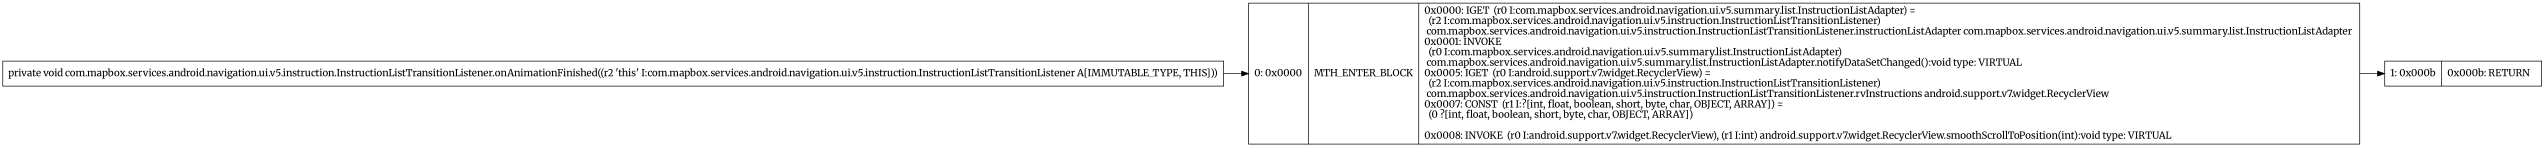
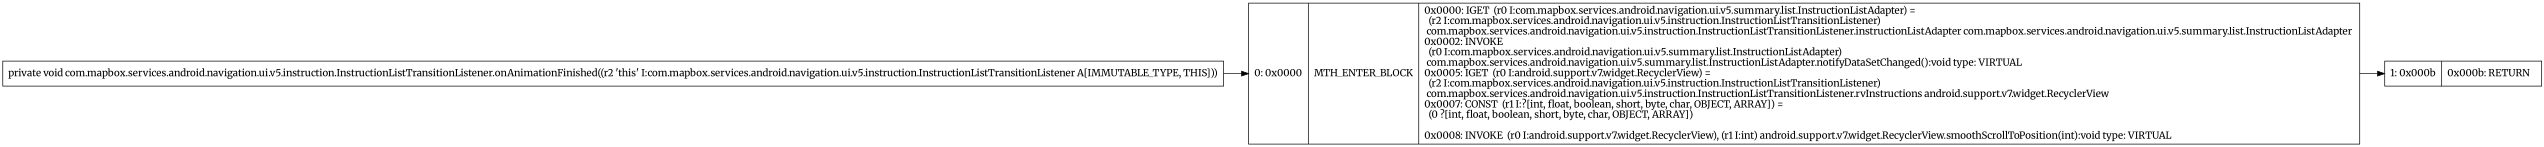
  digraph {
    rankdir=LR
    fontname=Merriweather
    node [shape=record fontname=Merriweather]
    edge [fontname=Merriweather]
-   n1 [label="{0\:\ 0x0000|MTH_ENTER_BLOCK\l|0x0000: IGET  (r0 I:com.mapbox.services.android.navigation.ui.v5.summary.list.InstructionListAdapter) = \l  (r2 I:com.mapbox.services.android.navigation.ui.v5.instruction.InstructionListTransitionListener)\l com.mapbox.services.android.navigation.ui.v5.instruction.InstructionListTransitionListener.instructionListAdapter com.mapbox.services.android.navigation.ui.v5.summary.list.InstructionListAdapter \l0x0001: INVOKE  \l  (r0 I:com.mapbox.services.android.navigation.ui.v5.summary.list.InstructionListAdapter)\l com.mapbox.services.android.navigation.ui.v5.summary.list.InstructionListAdapter.notifyDataSetChanged():void type: VIRTUAL \l0x0005: IGET  (r0 I:android.support.v7.widget.RecyclerView) = \l  (r2 I:com.mapbox.services.android.navigation.ui.v5.instruction.InstructionListTransitionListener)\l com.mapbox.services.android.navigation.ui.v5.instruction.InstructionListTransitionListener.rvInstructions android.support.v7.widget.RecyclerView \l0x0007: CONST  (r1 I:?[int, float, boolean, short, byte, char, OBJECT, ARRAY]) = \l  (0 ?[int, float, boolean, short, byte, char, OBJECT, ARRAY])\l \l0x0008: INVOKE  (r0 I:android.support.v7.widget.RecyclerView), (r1 I:int) android.support.v7.widget.RecyclerView.smoothScrollToPosition(int):void type: VIRTUAL \l}"]
+   n1 [label="{0\:\ 0x0000|MTH_ENTER_BLOCK\l|0x0000: IGET  (r0 I:com.mapbox.services.android.navigation.ui.v5.summary.list.InstructionListAdapter) = \l  (r2 I:com.mapbox.services.android.navigation.ui.v5.instruction.InstructionListTransitionListener)\l com.mapbox.services.android.navigation.ui.v5.instruction.InstructionListTransitionListener.instructionListAdapter com.mapbox.services.android.navigation.ui.v5.summary.list.InstructionListAdapter \l0x0002: INVOKE  \l  (r0 I:com.mapbox.services.android.navigation.ui.v5.summary.list.InstructionListAdapter)\l com.mapbox.services.android.navigation.ui.v5.summary.list.InstructionListAdapter.notifyDataSetChanged():void type: VIRTUAL \l0x0005: IGET  (r0 I:android.support.v7.widget.RecyclerView) = \l  (r2 I:com.mapbox.services.android.navigation.ui.v5.instruction.InstructionListTransitionListener)\l com.mapbox.services.android.navigation.ui.v5.instruction.InstructionListTransitionListener.rvInstructions android.support.v7.widget.RecyclerView \l0x0007: CONST  (r1 I:?[int, float, boolean, short, byte, char, OBJECT, ARRAY]) = \l  (0 ?[int, float, boolean, short, byte, char, OBJECT, ARRAY])\l \l0x0008: INVOKE  (r0 I:android.support.v7.widget.RecyclerView), (r1 I:int) android.support.v7.widget.RecyclerView.smoothScrollToPosition(int):void type: VIRTUAL \l}"]
    n2 [label="{1\:\ 0x000b|0x000b: RETURN   \l}"]
    n3 [label="{private void com.mapbox.services.android.navigation.ui.v5.instruction.InstructionListTransitionListener.onAnimationFinished((r2 'this' I:com.mapbox.services.android.navigation.ui.v5.instruction.InstructionListTransitionListener A[IMMUTABLE_TYPE, THIS])) }"]
    n1 -> n2
    n3 -> n1
  }
